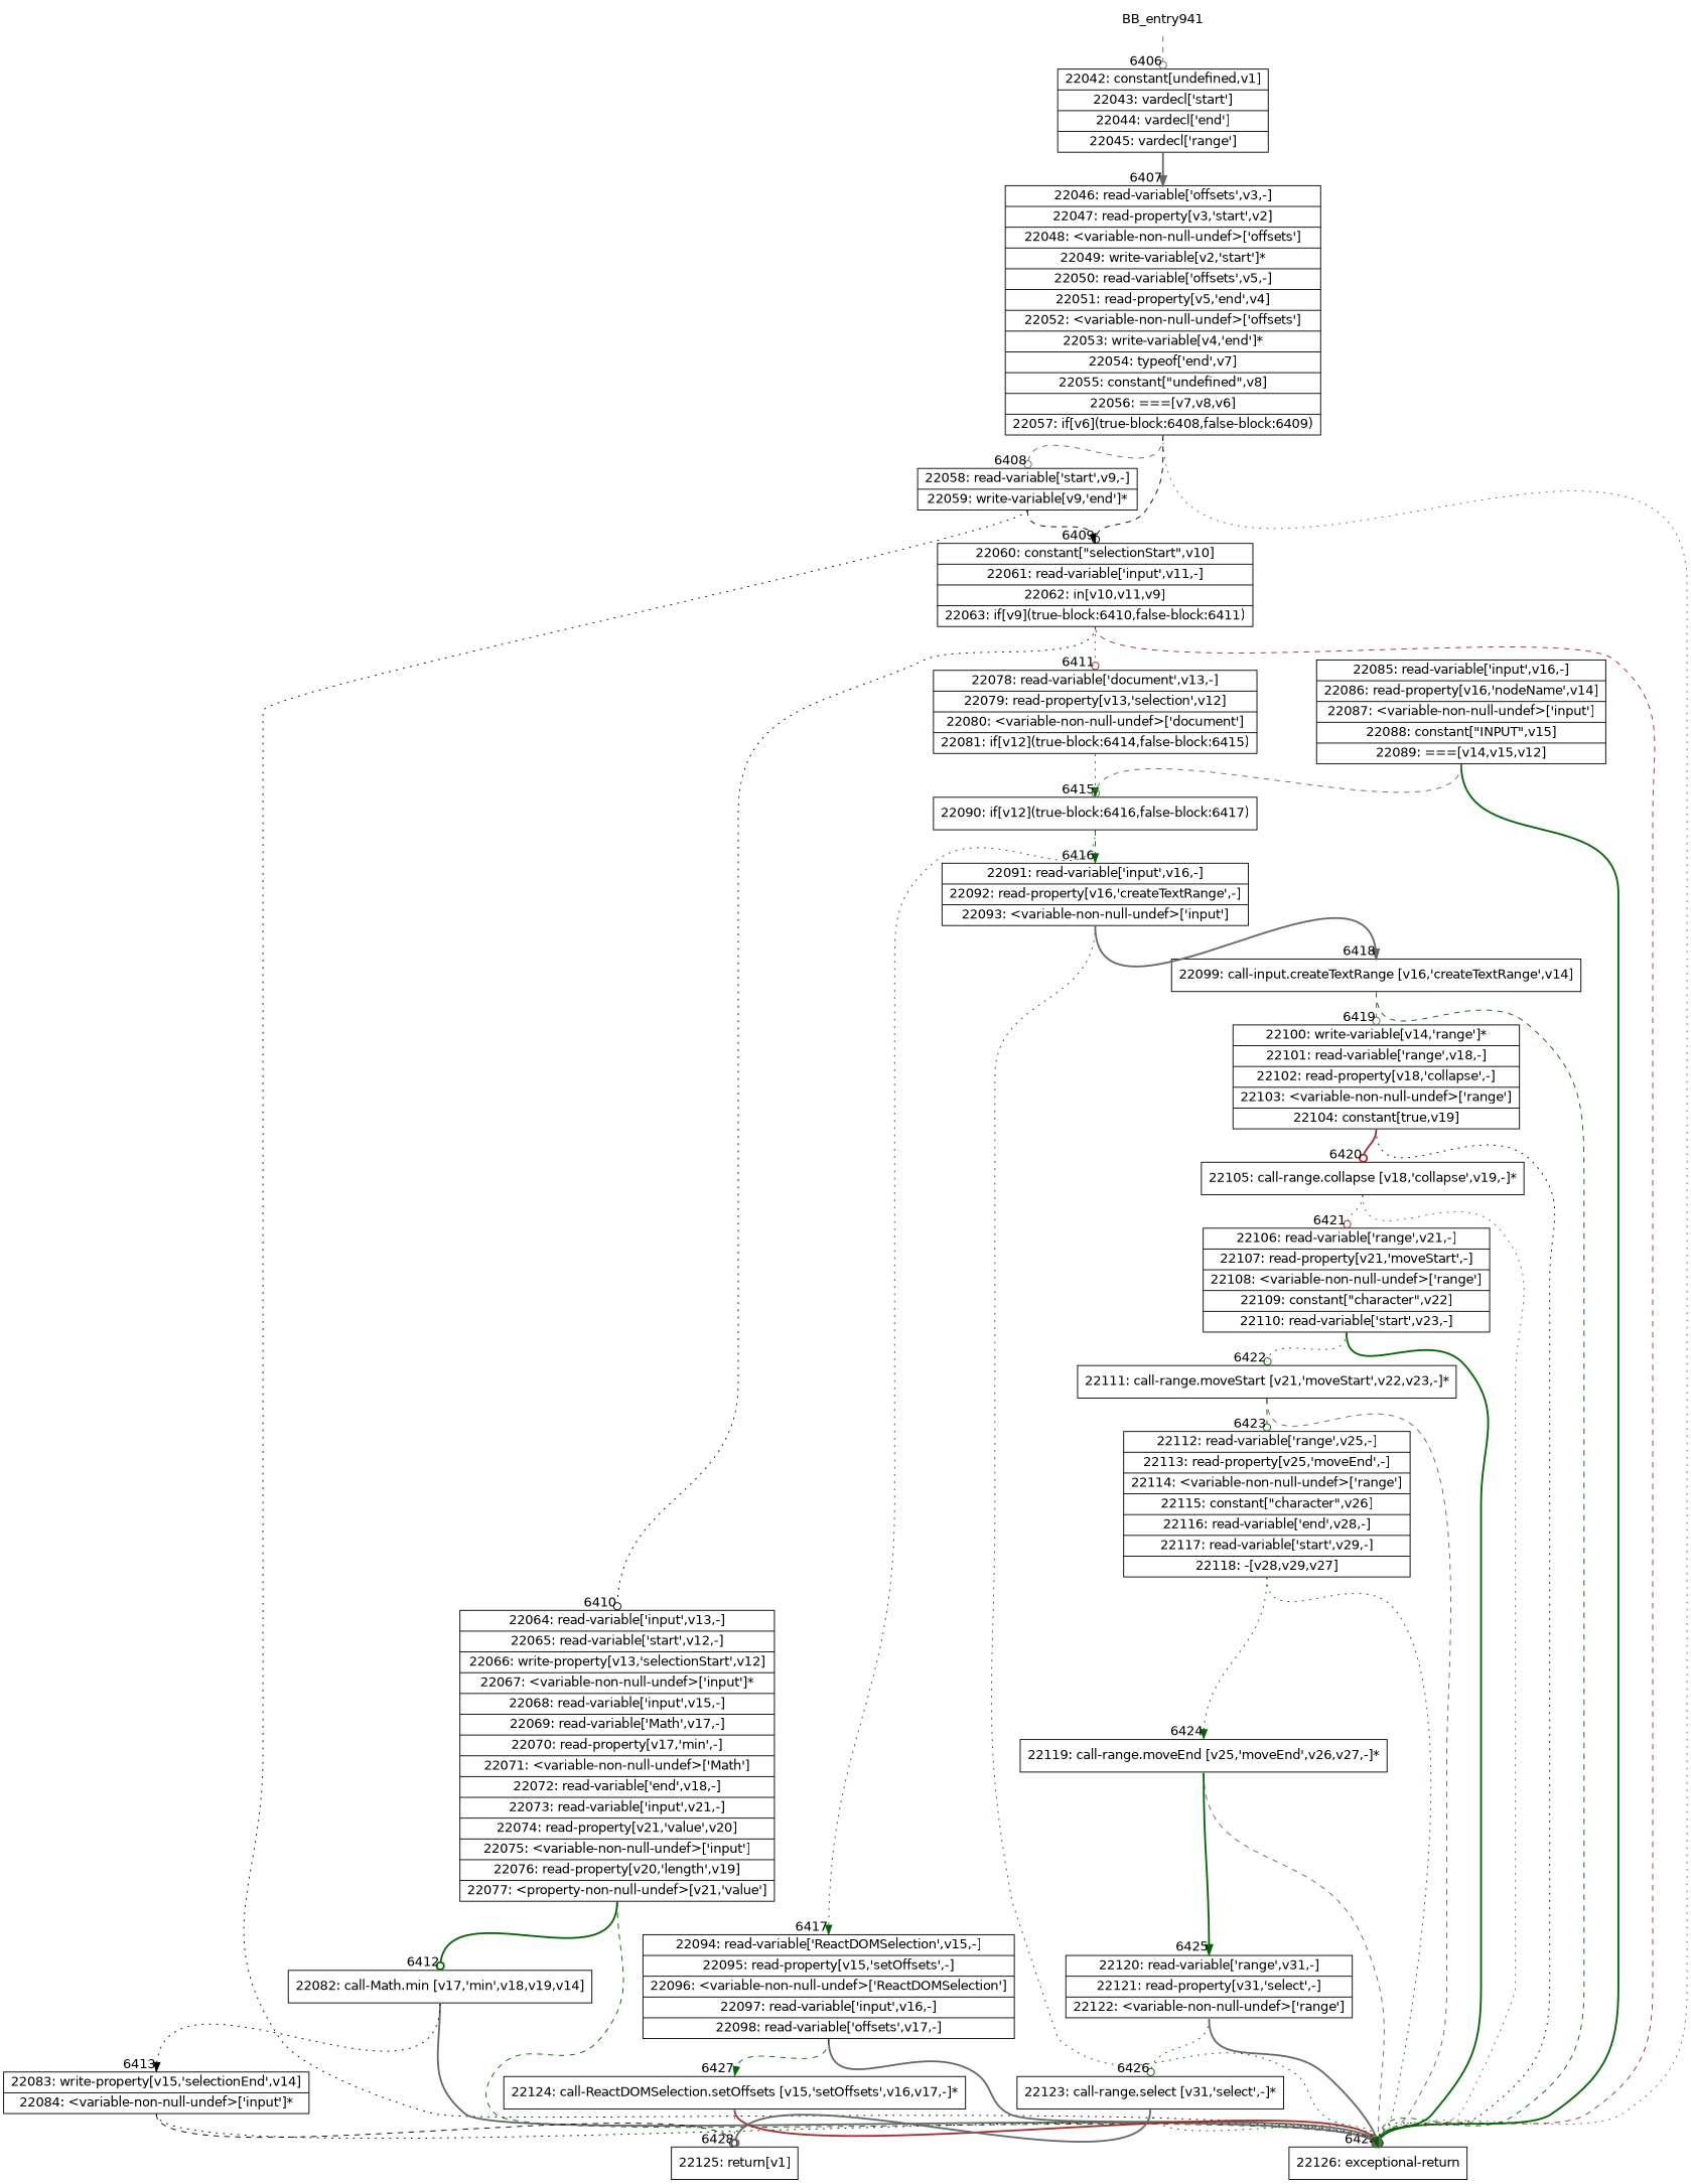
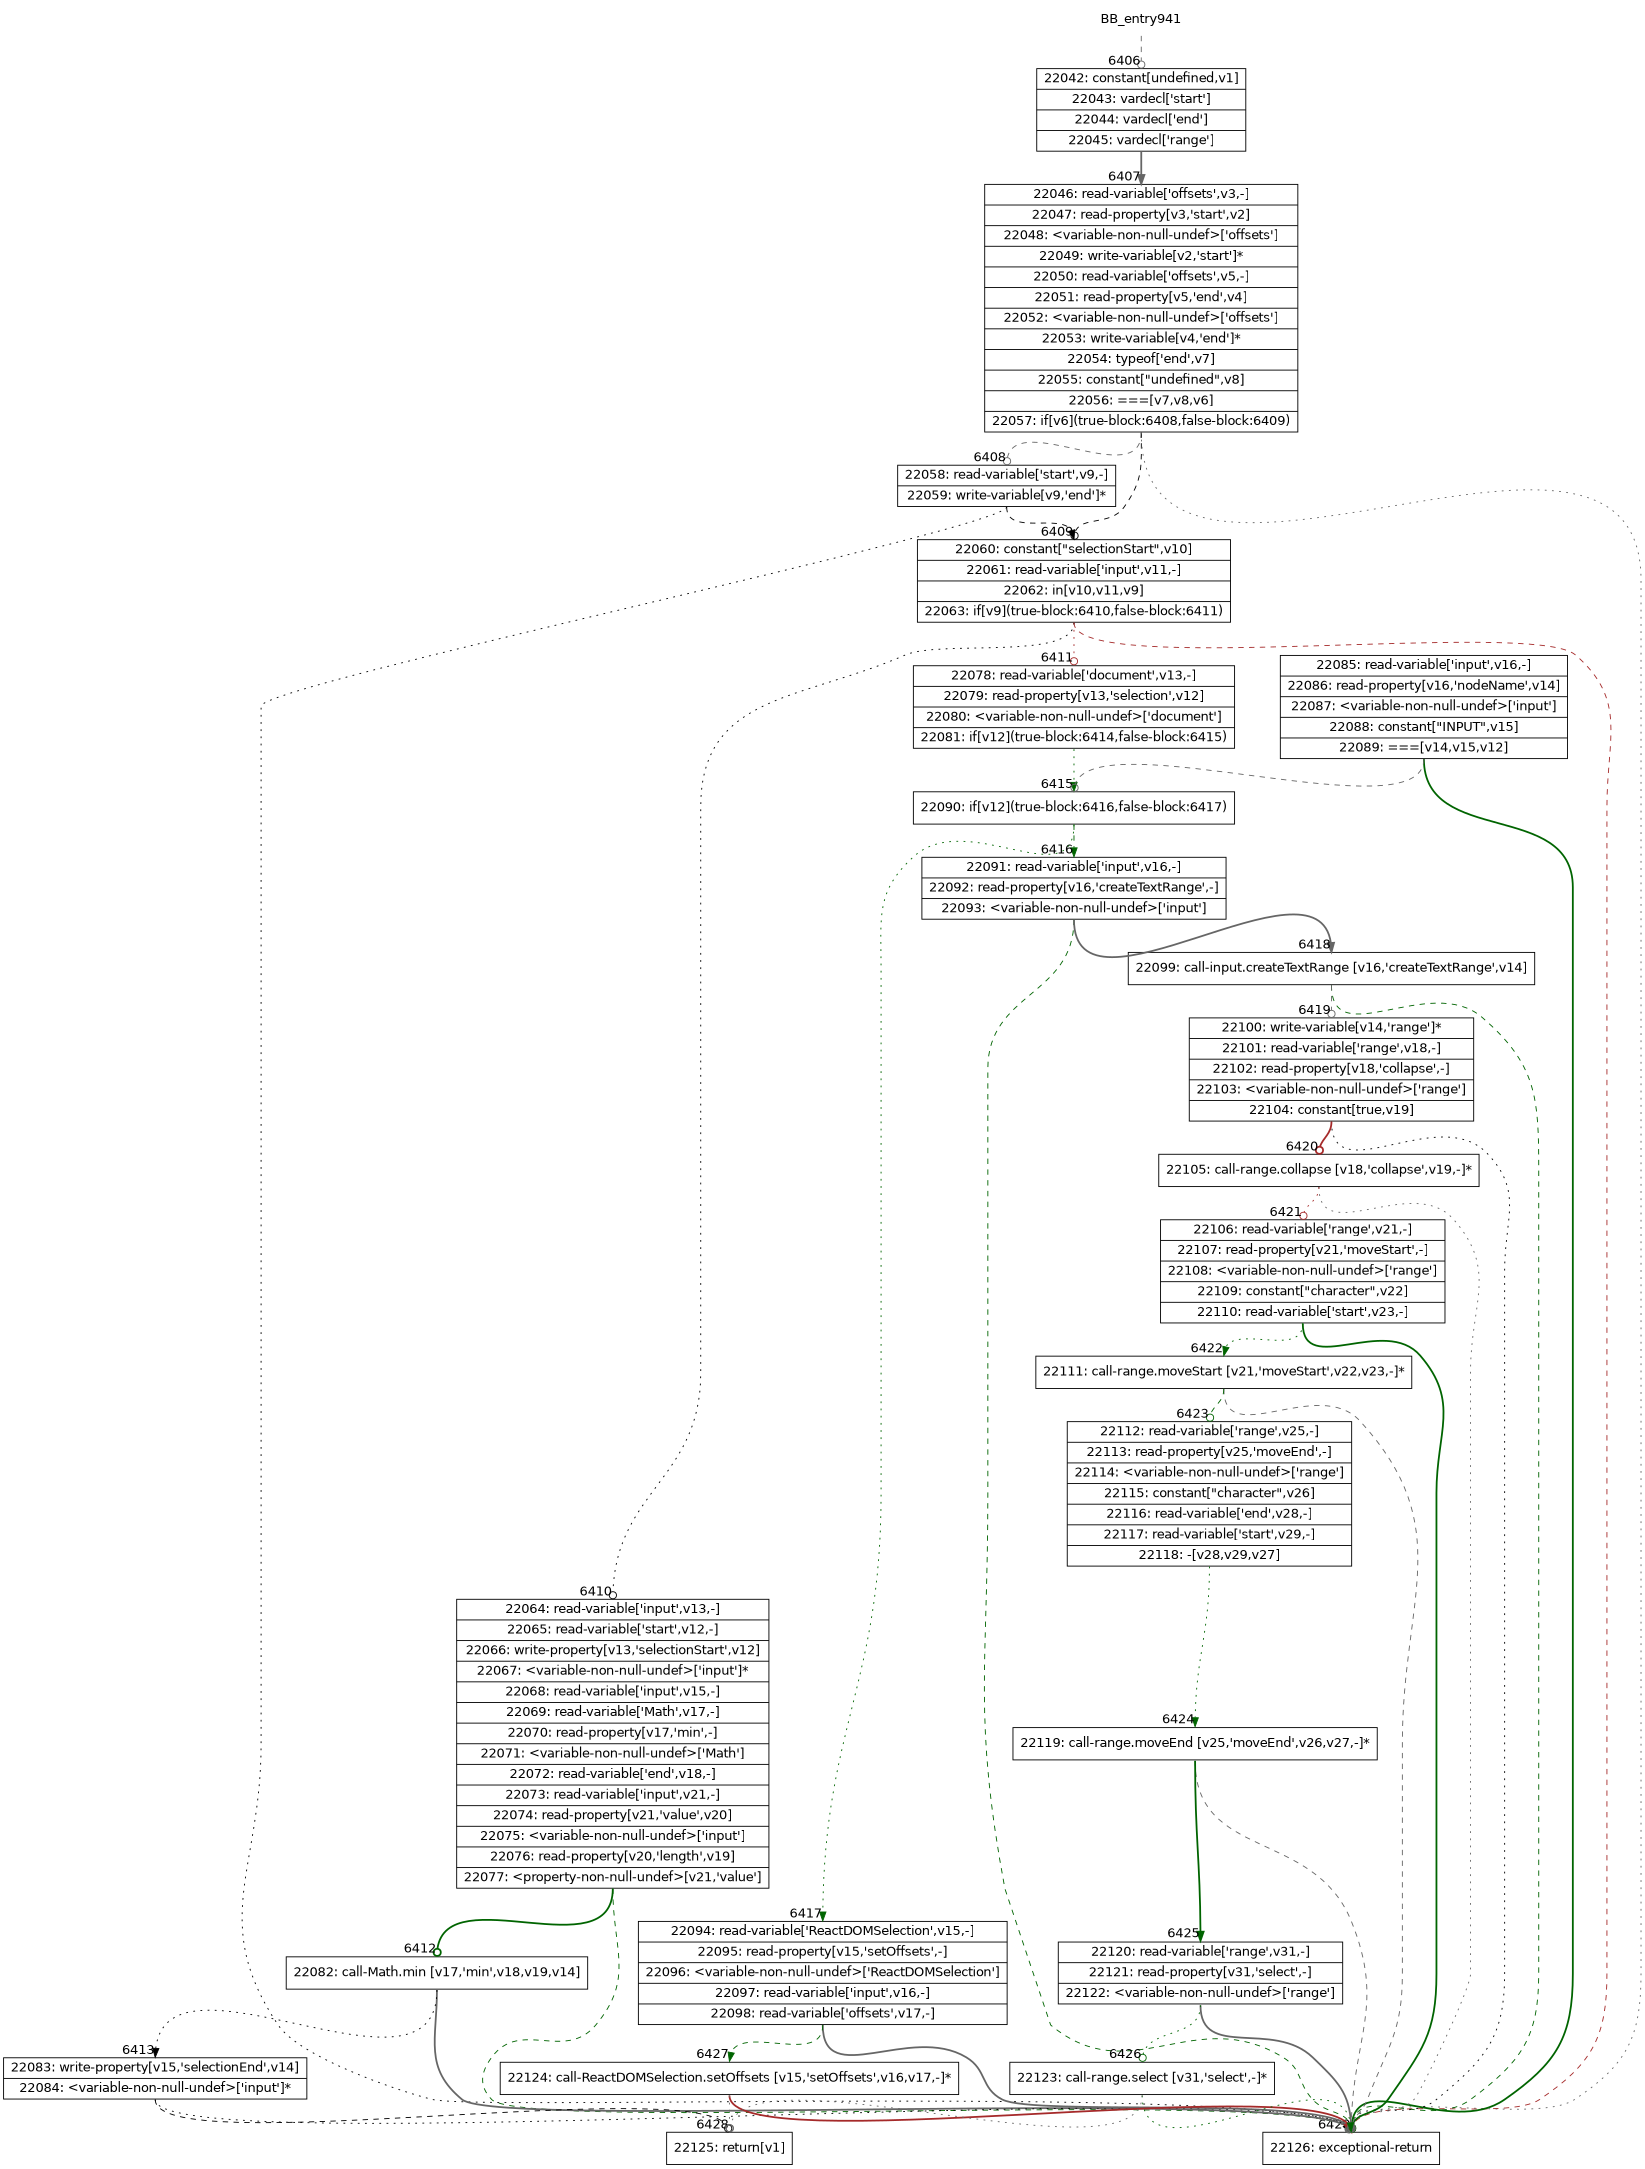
  digraph {
    fontname="DejaVu Sans"
    rankdir=TD
    node [fontname="DejaVu Sans" shape=record]
    edge [arrowhead=odot color=darkgreen fontname="DejaVu Sans" headport=n style=dotted tailport=s]
    n1 [label=BB_entry941 shape=none]
    n2 [label="{22042: constant[undefined,v1]|22043: vardecl['start']|22044: vardecl['end']|22045: vardecl['range']}"]
    n3 [label="{22046: read-variable['offsets',v3,-]|22047: read-property[v3,'start',v2]|22048: \<variable-non-null-undef\>['offsets']|22049: write-variable[v2,'start']*|22050: read-variable['offsets',v5,-]|22051: read-property[v5,'end',v4]|22052: \<variable-non-null-undef\>['offsets']|22053: write-variable[v4,'end']*|22054: typeof['end',v7]|22055: constant[\"undefined\",v8]|22056: ===[v7,v8,v6]|22057: if[v6](true-block:6408,false-block:6409)}"]
    n4 [label="{22058: read-variable['start',v9,-]|22059: write-variable[v9,'end']*}"]
    n5 [label="{22060: constant[\"selectionStart\",v10]|22061: read-variable['input',v11,-]|22062: in[v10,v11,v9]|22063: if[v9](true-block:6410,false-block:6411)}"]
    n6 [label="{22126: exceptional-return}"]
    n7 [label="{22064: read-variable['input',v13,-]|22065: read-variable['start',v12,-]|22066: write-property[v13,'selectionStart',v12]|22067: \<variable-non-null-undef\>['input']*|22068: read-variable['input',v15,-]|22069: read-variable['Math',v17,-]|22070: read-property[v17,'min',-]|22071: \<variable-non-null-undef\>['Math']|22072: read-variable['end',v18,-]|22073: read-variable['input',v21,-]|22074: read-property[v21,'value',v20]|22075: \<variable-non-null-undef\>['input']|22076: read-property[v20,'length',v19]|22077: \<property-non-null-undef\>[v21,'value']}"]
    n8 [label="{22078: read-variable['document',v13,-]|22079: read-property[v13,'selection',v12]|22080: \<variable-non-null-undef\>['document']|22081: if[v12](true-block:6414,false-block:6415)}"]
    n9 [label="{22082: call-Math.min [v17,'min',v18,v19,v14]}"]
    n10 [label="{22090: if[v12](true-block:6416,false-block:6417)}"]
    n11 [label="{22083: write-property[v15,'selectionEnd',v14]|22084: \<variable-non-null-undef\>['input']*}"]
    n12 [label="{22091: read-variable['input',v16,-]|22092: read-property[v16,'createTextRange',-]|22093: \<variable-non-null-undef\>['input']}"]
    n13 [label="{22094: read-variable['ReactDOMSelection',v15,-]|22095: read-property[v15,'setOffsets',-]|22096: \<variable-non-null-undef\>['ReactDOMSelection']|22097: read-variable['input',v16,-]|22098: read-variable['offsets',v17,-]}"]
    n14 [label="{22085: read-variable['input',v16,-]|22086: read-property[v16,'nodeName',v14]|22087: \<variable-non-null-undef\>['input']|22088: constant[\"INPUT\",v15]|22089: ===[v14,v15,v12]}"]
    n15 [label="{22125: return[v1]}"]
    n16 [label="{22099: call-input.createTextRange [v16,'createTextRange',v14]}"]
    n17 [label="{22124: call-ReactDOMSelection.setOffsets [v15,'setOffsets',v16,v17,-]*}"]
    n18 [label="{22100: write-variable[v14,'range']*|22101: read-variable['range',v18,-]|22102: read-property[v18,'collapse',-]|22103: \<variable-non-null-undef\>['range']|22104: constant[true,v19]}"]
    n19 [label="{22105: call-range.collapse [v18,'collapse',v19,-]*}"]
    n20 [label="{22106: read-variable['range',v21,-]|22107: read-property[v21,'moveStart',-]|22108: \<variable-non-null-undef\>['range']|22109: constant[\"character\",v22]|22110: read-variable['start',v23,-]}"]
    n21 [label="{22111: call-range.moveStart [v21,'moveStart',v22,v23,-]*}"]
    n22 [label="{22112: read-variable['range',v25,-]|22113: read-property[v25,'moveEnd',-]|22114: \<variable-non-null-undef\>['range']|22115: constant[\"character\",v26]|22116: read-variable['end',v28,-]|22117: read-variable['start',v29,-]|22118: -[v28,v29,v27]}"]
    n23 [label="{22119: call-range.moveEnd [v25,'moveEnd',v26,v27,-]*}"]
    n24 [label="{22120: read-variable['range',v31,-]|22121: read-property[v31,'select',-]|22122: \<variable-non-null-undef\>['range']}"]
    n25 [label="{22123: call-range.select [v31,'select',-]*}"]
    n1 -> n2 [color=gray40 headlabel="    6406" style=dashed]
    n2 -> n3 [arrowhead=normal color=gray40 headlabel="      6407" style=bold]
    n3 -> n4 [color=gray40 headlabel="      6408" style=dashed]
    n3 -> n5 [color=black headlabel="      6409" style=dashed]
    n3 -> n6 [color=gray40 headlabel="      6429"]
    n4 -> n5 [arrowhead=normal color=black style=dashed]
    n4 -> n6 [color=black]
    n5 -> n6 [color=brown style=dashed]
    n5 -> n7 [color=black headlabel="      6410"]
    n5 -> n8 [color=brown headlabel="      6411"]
    n7 -> n6 [style=dashed]
    n7 -> n9 [headlabel="      6412" style=bold]
    n8 -> n10 [arrowhead=normal headlabel="      6415"]
    n9 -> n6 [color=gray40 style=bold]
    n9 -> n11 [arrowhead=normal color=black headlabel="      6413"]
    n10 -> n12 [arrowhead=normal headlabel="      6416" style=dashed]
    n10 -> n13 [arrowhead=normal headlabel="      6417"]
    n11 -> n6 [arrowhead=normal color=black]
    n11 -> n15 [color=black headlabel="      6428" style=dashed]
-   n12 -> n6
+   n12 -> n6 [style=dashed]
    n12 -> n16 [arrowhead=normal color=gray40 headlabel="      6418" style=bold]
    n13 -> n6 [color=gray40 style=bold]
    n13 -> n17 [arrowhead=normal headlabel="      6427" style=dashed]
    n14 -> n6 [style=bold]
    n14 -> n10 [color=gray40 style=dashed]
    n16 -> n6 [style=dashed]
    n16 -> n18 [color=gray40 headlabel="      6419" style=dashed]
    n17 -> n6 [arrowhead=normal color=brown style=bold]
    n17 -> n15 [color=gray40]
    n18 -> n6 [color=black]
    n18 -> n19 [color=brown headlabel="      6420" style=bold]
    n19 -> n6 [color=gray40]
    n19 -> n20 [color=brown headlabel="      6421"]
    n20 -> n6 [style=bold]
-   n20 -> n21 [headlabel="      6422"]
+   n20 -> n21 [arrowhead=normal headlabel="      6422"]
    n21 -> n6 [color=gray40 style=dashed]
    n21 -> n22 [headlabel="      6423" style=dashed]
-   n22 -> n6
    n22 -> n23 [arrowhead=normal headlabel="      6424"]
    n23 -> n6 [arrowhead=normal color=gray40 style=dashed]
    n23 -> n24 [arrowhead=normal headlabel="      6425" style=bold]
    n24 -> n6 [color=gray40 style=bold]
    n24 -> n25 [headlabel="      6426"]
    n25 -> n6 [arrowhead=normal]
-   n25 -> n15 [color=gray40 style=bold]
+   n25 -> n15 [color=gray40]
  }
